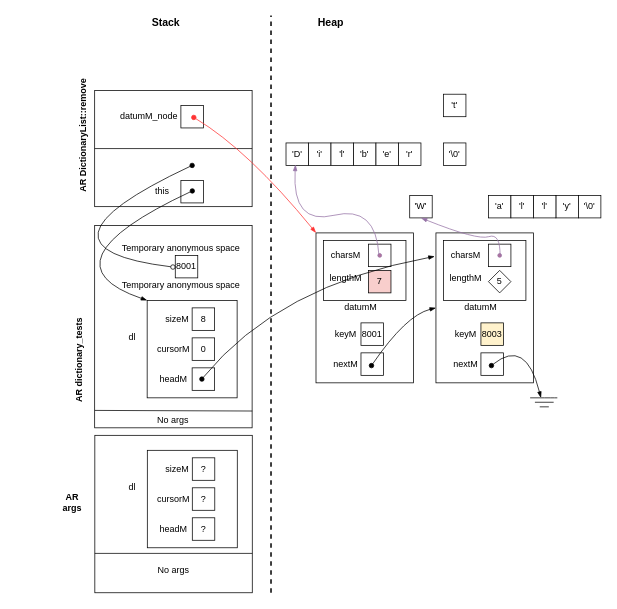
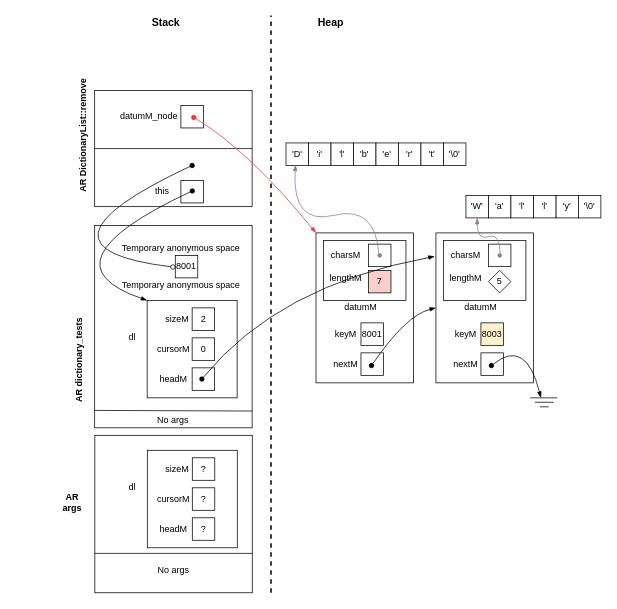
  <mxCell id="0" />
  <mxCell id="1" parent="0" />
  <mxCell id="2" value="" style="whiteSpace=wrap;html=1;" vertex="1" parent="1"><mxGeometry x="126" y="580" width="210" height="210" as="geometry" /></mxCell>
  <mxCell id="3" value="" style="endArrow=none;html=1;entryX=1;entryY=0.75;entryDx=0;entryDy=0;exitX=0;exitY=0.75;exitDx=0;exitDy=0;" edge="1" source="2" target="2" parent="1"><mxGeometry width="50" height="50" relative="1" as="geometry"><mxPoint x="86" y="850" as="sourcePoint" /><mxPoint x="136" y="800" as="targetPoint" /></mxGeometry></mxCell>
  <mxCell id="4" value="&lt;b&gt;AR args&lt;/b&gt;" style="text;html=1;strokeColor=none;fillColor=none;align=center;verticalAlign=middle;whiteSpace=wrap;rounded=0;" vertex="1" parent="1"><mxGeometry x="76" y="660" width="40" height="20" as="geometry" /></mxCell>
  <mxCell id="5" value="No args" style="text;html=1;strokeColor=none;fillColor=none;align=center;verticalAlign=middle;whiteSpace=wrap;rounded=0;" vertex="1" parent="1"><mxGeometry x="191" y="750" width="80" height="20" as="geometry" /></mxCell>
  <mxCell id="6" value="" style="whiteSpace=wrap;html=1;" vertex="1" parent="1"><mxGeometry x="196" y="600" width="120" height="130" as="geometry" /></mxCell>
  <mxCell id="7" value="dl" style="text;html=1;strokeColor=none;fillColor=none;align=center;verticalAlign=middle;whiteSpace=wrap;rounded=0;" vertex="1" parent="1"><mxGeometry x="156" y="640" width="40" height="20" as="geometry" /></mxCell>
  <mxCell id="8" value="?" style="whiteSpace=wrap;html=1;aspect=fixed;" vertex="1" parent="1"><mxGeometry x="256" y="610" width="30" height="30" as="geometry" /></mxCell>
  <mxCell id="9" value="?" style="whiteSpace=wrap;html=1;aspect=fixed;" vertex="1" parent="1"><mxGeometry x="256" y="650" width="30" height="30" as="geometry" /></mxCell>
  <mxCell id="10" value="?" style="whiteSpace=wrap;html=1;aspect=fixed;" vertex="1" parent="1"><mxGeometry x="256" y="690" width="30" height="30" as="geometry" /></mxCell>
  <mxCell id="11" value="sizeM" style="text;html=1;strokeColor=none;fillColor=none;align=center;verticalAlign=middle;whiteSpace=wrap;rounded=0;" vertex="1" parent="1"><mxGeometry x="216" y="615" width="40" height="20" as="geometry" /></mxCell>
  <mxCell id="12" value="cursorM" style="text;html=1;strokeColor=none;fillColor=none;align=center;verticalAlign=middle;whiteSpace=wrap;rounded=0;" vertex="1" parent="1"><mxGeometry x="211" y="655" width="40" height="20" as="geometry" /></mxCell>
  <mxCell id="13" value="headM" style="text;html=1;strokeColor=none;fillColor=none;align=center;verticalAlign=middle;whiteSpace=wrap;rounded=0;" vertex="1" parent="1"><mxGeometry x="211" y="695" width="40" height="20" as="geometry" /></mxCell>
  <mxCell id="14" value="" style="endArrow=none;dashed=1;html=1;strokeWidth=2;" edge="1" parent="1"><mxGeometry width="50" height="50" relative="1" as="geometry"><mxPoint x="361" y="790" as="sourcePoint" /><mxPoint x="361" y="20" as="targetPoint" /></mxGeometry></mxCell>
  <mxCell id="15" value="&lt;font style=&quot;font-size: 14px&quot;&gt;Stack&lt;/font&gt;" style="text;html=1;strokeColor=none;fillColor=none;align=center;verticalAlign=middle;whiteSpace=wrap;rounded=0;fontStyle=1" vertex="1" parent="1"><mxGeometry x="200.79" y="20" width="40" height="20" as="geometry" /></mxCell>
  <mxCell id="16" value="&lt;font style=&quot;font-size: 14px&quot;&gt;Heap&lt;/font&gt;" style="text;html=1;strokeColor=none;fillColor=none;align=center;verticalAlign=middle;whiteSpace=wrap;rounded=0;fontStyle=1" vertex="1" parent="1"><mxGeometry x="421" y="20" width="40" height="20" as="geometry" /></mxCell>
  <mxCell id="17" value="" style="whiteSpace=wrap;html=1;" vertex="1" parent="1"><mxGeometry x="125.79" y="300" width="210" height="270" as="geometry" /></mxCell>
  <mxCell id="18" value="&lt;b&gt;AR dictionary_tests&lt;/b&gt;" style="text;html=1;strokeColor=none;fillColor=none;align=center;verticalAlign=middle;whiteSpace=wrap;rounded=0;rotation=270;" vertex="1" parent="1"><mxGeometry x="30.79" y="470" width="150" height="20" as="geometry" /></mxCell>
  <mxCell id="19" value="" style="whiteSpace=wrap;html=1;" vertex="1" parent="1"><mxGeometry x="195.79" y="400" width="120" height="130" as="geometry" /></mxCell>
  <mxCell id="20" value="dl" style="text;html=1;strokeColor=none;fillColor=none;align=center;verticalAlign=middle;whiteSpace=wrap;rounded=0;" vertex="1" parent="1"><mxGeometry x="155.79" y="440" width="40" height="20" as="geometry" /></mxCell>
- <mxCell id="21" value="8" style="whiteSpace=wrap;html=1;aspect=fixed;" vertex="1" parent="1"><mxGeometry x="255.79" y="410" width="30" height="30" as="geometry" /></mxCell>
+ <mxCell id="21" value="2" style="whiteSpace=wrap;html=1;aspect=fixed;" vertex="1" parent="1"><mxGeometry x="255.79" y="410" width="30" height="30" as="geometry" /></mxCell>
  <mxCell id="22" value="0" style="whiteSpace=wrap;html=1;aspect=fixed;" vertex="1" parent="1"><mxGeometry x="255.79" y="450" width="30" height="30" as="geometry" /></mxCell>
  <mxCell id="23" value="" style="whiteSpace=wrap;html=1;aspect=fixed;" vertex="1" parent="1"><mxGeometry x="255.79" y="490" width="30" height="30" as="geometry" /></mxCell>
  <mxCell id="24" value="sizeM" style="text;html=1;strokeColor=none;fillColor=none;align=center;verticalAlign=middle;whiteSpace=wrap;rounded=0;" vertex="1" parent="1"><mxGeometry x="215.79" y="415" width="40" height="20" as="geometry" /></mxCell>
  <mxCell id="25" value="cursorM" style="text;html=1;strokeColor=none;fillColor=none;align=center;verticalAlign=middle;whiteSpace=wrap;rounded=0;" vertex="1" parent="1"><mxGeometry x="210.79" y="455" width="40" height="20" as="geometry" /></mxCell>
  <mxCell id="26" value="headM" style="text;html=1;strokeColor=none;fillColor=none;align=center;verticalAlign=middle;whiteSpace=wrap;rounded=0;" vertex="1" parent="1"><mxGeometry x="210.79" y="495" width="40" height="20" as="geometry" /></mxCell>
  <mxCell id="27" value="No args" style="text;html=1;strokeColor=none;fillColor=none;align=center;verticalAlign=middle;whiteSpace=wrap;rounded=0;" vertex="1" parent="1"><mxGeometry x="198.29" y="550" width="65" height="20" as="geometry" /></mxCell>
  <mxCell id="28" value="" style="whiteSpace=wrap;html=1;" vertex="1" parent="1"><mxGeometry x="421" y="310" width="130" height="200" as="geometry" /></mxCell>
  <mxCell id="29" value="" style="group" vertex="1" connectable="0" parent="1"><mxGeometry x="431" y="320" width="110" height="80" as="geometry" /></mxCell>
  <mxCell id="30" value="" style="group" vertex="1" connectable="0" parent="29"><mxGeometry width="110" height="80" as="geometry" /></mxCell>
  <mxCell id="31" value="" style="whiteSpace=wrap;html=1;" vertex="1" parent="30"><mxGeometry width="110" height="80" as="geometry" /></mxCell>
  <mxCell id="32" value="charsM" style="text;html=1;strokeColor=none;fillColor=none;align=center;verticalAlign=middle;whiteSpace=wrap;rounded=0;" vertex="1" parent="30"><mxGeometry x="10" y="10" width="40" height="20" as="geometry" /></mxCell>
  <mxCell id="33" value="lengthM" style="text;html=1;strokeColor=none;fillColor=none;align=center;verticalAlign=middle;whiteSpace=wrap;rounded=0;" vertex="1" parent="30"><mxGeometry x="10" y="40" width="40" height="20" as="geometry" /></mxCell>
  <mxCell id="34" value="" style="whiteSpace=wrap;html=1;aspect=fixed;" vertex="1" parent="30"><mxGeometry x="60" y="5" width="30" height="30" as="geometry" /></mxCell>
  <mxCell id="35" value="7" style="whiteSpace=wrap;html=1;aspect=fixed;fillColor=#f8cecc;" vertex="1" parent="30"><mxGeometry x="60" y="40" width="30" height="30" as="geometry" /></mxCell>
  <mxCell id="36" value="" style="ellipse;whiteSpace=wrap;html=1;aspect=fixed;direction=south;strokeColor=#9673a6;fillColor=#B5739D;" vertex="1" parent="30"><mxGeometry x="72.5" y="17.5" width="5" height="5" as="geometry" /></mxCell>
  <mxCell id="37" value="datumM" style="text;html=1;strokeColor=none;fillColor=none;align=center;verticalAlign=middle;whiteSpace=wrap;rounded=0;" vertex="1" parent="1"><mxGeometry x="461" y="400" width="40" height="20" as="geometry" /></mxCell>
  <mxCell id="38" value="8001" style="whiteSpace=wrap;html=1;aspect=fixed;" vertex="1" parent="1"><mxGeometry x="481" y="430" width="30" height="30" as="geometry" /></mxCell>
  <mxCell id="39" value="" style="whiteSpace=wrap;html=1;aspect=fixed;" vertex="1" parent="1"><mxGeometry x="481" y="470" width="30" height="30" as="geometry" /></mxCell>
  <mxCell id="40" value="keyM" style="text;html=1;strokeColor=none;fillColor=none;align=center;verticalAlign=middle;whiteSpace=wrap;rounded=0;" vertex="1" parent="1"><mxGeometry x="441" y="435" width="40" height="20" as="geometry" /></mxCell>
  <mxCell id="41" value="nextM" style="text;html=1;strokeColor=none;fillColor=none;align=center;verticalAlign=middle;whiteSpace=wrap;rounded=0;" vertex="1" parent="1"><mxGeometry x="441" y="475" width="40" height="20" as="geometry" /></mxCell>
  <mxCell id="42" value="8001" style="whiteSpace=wrap;html=1;aspect=fixed;" vertex="1" parent="1"><mxGeometry x="233.29" y="340" width="30" height="30" as="geometry" /></mxCell>
  <mxCell id="43" value="Temporary anonymous space" style="text;html=1;strokeColor=none;fillColor=none;align=center;verticalAlign=middle;whiteSpace=wrap;rounded=0;" vertex="1" parent="1"><mxGeometry x="145.79" y="320" width="190" height="20" as="geometry" /></mxCell>
  <mxCell id="44" value="Temporary anonymous space" style="text;html=1;strokeColor=none;fillColor=none;align=center;verticalAlign=middle;whiteSpace=wrap;rounded=0;" vertex="1" parent="1"><mxGeometry x="145.79" y="370" width="190" height="20" as="geometry" /></mxCell>
  <mxCell id="45" value="" style="whiteSpace=wrap;html=1;" vertex="1" parent="1"><mxGeometry x="125.79" y="120" width="210" height="155" as="geometry" /></mxCell>
  <mxCell id="46" value="&lt;b&gt;AR DictionaryList::remove&lt;/b&gt;" style="text;html=1;strokeColor=none;fillColor=none;align=center;verticalAlign=middle;whiteSpace=wrap;rounded=0;rotation=270;" vertex="1" parent="1"><mxGeometry x="20.79" y="170" width="180" height="20" as="geometry" /></mxCell>
  <mxCell id="47" value="" style="curved=1;endArrow=oval;html=1;endFill=1;startArrow=blockThin;startFill=1;strokeWidth=1;exitX=0;exitY=0.5;exitDx=0;exitDy=0;entryX=0.467;entryY=0.567;entryDx=0;entryDy=0;entryPerimeter=0;" edge="1" parent="1" source="71" target="39"><mxGeometry width="50" height="50" relative="1" as="geometry"><mxPoint x="651" y="335" as="sourcePoint" /><mxPoint x="499" y="490" as="targetPoint" /><Array as="points"><mxPoint x="541" y="420" /></Array></mxGeometry></mxCell>
  <mxCell id="48" value="'D'" style="whiteSpace=wrap;html=1;aspect=fixed;" vertex="1" parent="1"><mxGeometry x="381" y="190" width="30" height="30" as="geometry" /></mxCell>
  <mxCell id="49" value="'i'" style="whiteSpace=wrap;html=1;aspect=fixed;" vertex="1" parent="1"><mxGeometry x="411" y="190" width="30" height="30" as="geometry" /></mxCell>
  <mxCell id="50" value="'l'" style="whiteSpace=wrap;html=1;aspect=fixed;" vertex="1" parent="1"><mxGeometry x="441" y="190" width="30" height="30" as="geometry" /></mxCell>
  <mxCell id="51" value="'b'" style="whiteSpace=wrap;html=1;aspect=fixed;" vertex="1" parent="1"><mxGeometry x="471" y="190" width="30" height="30" as="geometry" /></mxCell>
  <mxCell id="52" value="'e'" style="whiteSpace=wrap;html=1;aspect=fixed;" vertex="1" parent="1"><mxGeometry x="501" y="190" width="30" height="30" as="geometry" /></mxCell>
  <mxCell id="53" value="'r'" style="whiteSpace=wrap;html=1;aspect=fixed;" vertex="1" parent="1"><mxGeometry x="531" y="190" width="30" height="30" as="geometry" /></mxCell>
- <mxCell id="54" value="'t'" style="whiteSpace=wrap;html=1;aspect=fixed;" vertex="1" parent="1"><mxGeometry x="591" y="125" width="30" height="30" as="geometry" /></mxCell>
+ <mxCell id="54" value="'t'" style="whiteSpace=wrap;html=1;aspect=fixed;" vertex="1" parent="1"><mxGeometry x="561" y="190" width="30" height="30" as="geometry" /></mxCell>
  <mxCell id="55" value="'\0'" style="whiteSpace=wrap;html=1;aspect=fixed;" vertex="1" parent="1"><mxGeometry x="591" y="190" width="30" height="30" as="geometry" /></mxCell>
  <mxCell id="56" value="" style="curved=1;endArrow=none;html=1;endFill=0;startArrow=blockThin;startFill=1;strokeWidth=1;exitX=0.42;exitY=0.967;exitDx=0;exitDy=0;fillColor=#e1d5e7;strokeColor=#9673a6;exitPerimeter=0;" edge="1" parent="1" source="48"><mxGeometry width="50" height="50" relative="1" as="geometry"><mxPoint x="591" y="263" as="sourcePoint" /><mxPoint x="505" y="340" as="targetPoint" /><Array as="points"><mxPoint x="389" y="300" /><mxPoint x="501" y="273" /></Array></mxGeometry></mxCell>
  <mxCell id="57" value="this" style="text;html=1;strokeColor=none;fillColor=none;align=center;verticalAlign=middle;whiteSpace=wrap;rounded=0;" vertex="1" parent="1"><mxGeometry x="195.79" y="245" width="40" height="20" as="geometry" /></mxCell>
  <mxCell id="58" value="" style="whiteSpace=wrap;html=1;aspect=fixed;" vertex="1" parent="1"><mxGeometry x="240.79" y="240" width="30" height="30" as="geometry" /></mxCell>
  <mxCell id="59" value="" style="curved=1;endArrow=oval;html=1;endFill=1;startArrow=oval;startFill=0;entryX=0.5;entryY=0.5;entryDx=0;entryDy=0;exitX=-0.104;exitY=0.517;exitDx=0;exitDy=0;strokeWidth=1;entryPerimeter=0;exitPerimeter=0;" edge="1" parent="1" source="42"><mxGeometry width="50" height="50" relative="1" as="geometry"><mxPoint x="245.79" y="205" as="sourcePoint" /><mxPoint x="255.79" y="220" as="targetPoint" /><Array as="points"><mxPoint x="21" y="330" /></Array></mxGeometry></mxCell>
- <mxCell id="60" value="'W'" style="whiteSpace=wrap;html=1;aspect=fixed;" vertex="1" parent="1"><mxGeometry x="546" y="260" width="30" height="30" as="geometry" /></mxCell>
+ <mxCell id="60" value="'W'" style="whiteSpace=wrap;html=1;aspect=fixed;" vertex="1" parent="1"><mxGeometry x="621" y="260" width="30" height="30" as="geometry" /></mxCell>
  <mxCell id="61" value="'a'" style="whiteSpace=wrap;html=1;aspect=fixed;" vertex="1" parent="1"><mxGeometry x="651" y="260" width="30" height="30" as="geometry" /></mxCell>
  <mxCell id="62" value="'y'" style="whiteSpace=wrap;html=1;aspect=fixed;" vertex="1" parent="1"><mxGeometry x="741" y="260" width="30" height="30" as="geometry" /></mxCell>
  <mxCell id="63" value="'l'" style="whiteSpace=wrap;html=1;aspect=fixed;" vertex="1" parent="1"><mxGeometry x="711" y="260" width="30" height="30" as="geometry" /></mxCell>
  <mxCell id="64" value="'l'" style="whiteSpace=wrap;html=1;aspect=fixed;" vertex="1" parent="1"><mxGeometry x="681" y="260" width="30" height="30" as="geometry" /></mxCell>
  <mxCell id="65" value="'\0'" style="whiteSpace=wrap;html=1;aspect=fixed;" vertex="1" parent="1"><mxGeometry x="771" y="260" width="30" height="30" as="geometry" /></mxCell>
  <mxCell id="66" value="" style="group" vertex="1" connectable="0" parent="1"><mxGeometry x="711" y="530" width="29" height="12" as="geometry" /></mxCell>
  <mxCell id="67" value="" style="group" vertex="1" connectable="0" parent="66"><mxGeometry width="29" height="12" as="geometry" /></mxCell>
  <mxCell id="68" value="" style="endArrow=none;html=1;strokeWidth=1;" edge="1" parent="67"><mxGeometry width="50" height="50" relative="1" as="geometry"><mxPoint x="-4.35" as="sourcePoint" /><mxPoint x="31.9" as="targetPoint" /><Array as="points"><mxPoint x="24.65" /></Array></mxGeometry></mxCell>
  <mxCell id="69" value="" style="endArrow=none;html=1;strokeWidth=1;" edge="1" parent="67"><mxGeometry width="50" height="50" relative="1" as="geometry"><mxPoint x="2" y="5.9" as="sourcePoint" /><mxPoint x="27" y="5.9" as="targetPoint" /></mxGeometry></mxCell>
  <mxCell id="70" value="" style="endArrow=none;html=1;strokeWidth=1;" edge="1" parent="66"><mxGeometry width="50" height="50" relative="1" as="geometry"><mxPoint x="8.45" y="12" as="sourcePoint" /><mxPoint x="20.55" y="12" as="targetPoint" /></mxGeometry></mxCell>
  <mxCell id="71" value="" style="whiteSpace=wrap;html=1;" vertex="1" parent="1"><mxGeometry x="581" y="310" width="130" height="200" as="geometry" /></mxCell>
  <mxCell id="72" value="" style="group" vertex="1" connectable="0" parent="1"><mxGeometry x="591" y="320" width="110" height="80" as="geometry" /></mxCell>
  <mxCell id="73" value="" style="whiteSpace=wrap;html=1;" vertex="1" parent="72"><mxGeometry width="110" height="80" as="geometry" /></mxCell>
  <mxCell id="74" value="charsM" style="text;html=1;strokeColor=none;fillColor=none;align=center;verticalAlign=middle;whiteSpace=wrap;rounded=0;" vertex="1" parent="72"><mxGeometry x="10" y="10" width="40" height="20" as="geometry" /></mxCell>
  <mxCell id="75" value="lengthM" style="text;html=1;strokeColor=none;fillColor=none;align=center;verticalAlign=middle;whiteSpace=wrap;rounded=0;" vertex="1" parent="72"><mxGeometry x="10" y="40" width="40" height="20" as="geometry" /></mxCell>
  <mxCell id="76" value="" style="whiteSpace=wrap;html=1;aspect=fixed;" vertex="1" parent="72"><mxGeometry x="60" y="5" width="30" height="30" as="geometry" /></mxCell>
  <mxCell id="77" value="5" style="rhombus;whiteSpace=wrap;html=1;aspect=fixed;" vertex="1" parent="72"><mxGeometry x="60" y="40" width="30" height="30" as="geometry" /></mxCell>
  <mxCell id="78" value="" style="ellipse;whiteSpace=wrap;html=1;aspect=fixed;direction=south;strokeColor=#9673a6;fillColor=#B5739D;" vertex="1" parent="72"><mxGeometry x="72.5" y="17.5" width="5" height="5" as="geometry" /></mxCell>
  <mxCell id="79" value="datumM" style="text;html=1;strokeColor=none;fillColor=none;align=center;verticalAlign=middle;whiteSpace=wrap;rounded=0;" vertex="1" parent="1"><mxGeometry x="621" y="400" width="40" height="20" as="geometry" /></mxCell>
  <mxCell id="80" value="8003" style="whiteSpace=wrap;html=1;aspect=fixed;fillColor=#fff2cc;" vertex="1" parent="1"><mxGeometry x="641" y="430" width="30" height="30" as="geometry" /></mxCell>
  <mxCell id="81" value="" style="whiteSpace=wrap;html=1;aspect=fixed;" vertex="1" parent="1"><mxGeometry x="641" y="470" width="30" height="30" as="geometry" /></mxCell>
  <mxCell id="82" value="keyM" style="text;html=1;strokeColor=none;fillColor=none;align=center;verticalAlign=middle;whiteSpace=wrap;rounded=0;" vertex="1" parent="1"><mxGeometry x="601" y="435" width="40" height="20" as="geometry" /></mxCell>
  <mxCell id="83" value="nextM" style="text;html=1;strokeColor=none;fillColor=none;align=center;verticalAlign=middle;whiteSpace=wrap;rounded=0;" vertex="1" parent="1"><mxGeometry x="601" y="475" width="40" height="20" as="geometry" /></mxCell>
  <mxCell id="84" value="" style="curved=1;endArrow=oval;html=1;endFill=1;startArrow=blockThin;startFill=1;strokeWidth=1;entryX=0.467;entryY=0.567;entryDx=0;entryDy=0;entryPerimeter=0;" edge="1" parent="1"><mxGeometry width="50" height="50" relative="1" as="geometry"><mxPoint x="721" y="530" as="sourcePoint" /><mxPoint x="655" y="487.01" as="targetPoint" /><Array as="points"><mxPoint x="701" y="450" /></Array></mxGeometry></mxCell>
  <mxCell id="85" value="" style="curved=1;endArrow=none;html=1;endFill=0;startArrow=blockThin;startFill=1;strokeWidth=1;exitX=0.5;exitY=1;exitDx=0;exitDy=0;fillColor=#e1d5e7;strokeColor=#9673a6;" edge="1" parent="1" source="60"><mxGeometry width="50" height="50" relative="1" as="geometry"><mxPoint x="587" y="261" as="sourcePoint" /><mxPoint x="666.5" y="341" as="targetPoint" /><Array as="points"><mxPoint x="636" y="320" /><mxPoint x="667" y="310" /></Array></mxGeometry></mxCell>
  <mxCell id="86" value="" style="curved=1;endArrow=oval;html=1;endFill=1;startArrow=blockThin;startFill=1;entryX=0.507;entryY=0.467;entryDx=0;entryDy=0;strokeWidth=1;entryPerimeter=0;exitX=0;exitY=0;exitDx=0;exitDy=0;" edge="1" parent="1" source="19" target="58"><mxGeometry width="50" height="50" relative="1" as="geometry"><mxPoint x="408.01" y="-9" as="sourcePoint" /><mxPoint x="256" y="146" as="targetPoint" /><Array as="points"><mxPoint x="51" y="350" /></Array></mxGeometry></mxCell>
  <mxCell id="87" style="edgeStyle=orthogonalEdgeStyle;rounded=0;orthogonalLoop=1;jettySize=auto;html=1;exitX=0;exitY=0.5;exitDx=0;exitDy=0;entryX=1;entryY=0.5;entryDx=0;entryDy=0;startArrow=none;startFill=0;endArrow=none;endFill=0;strokeColor=#FF3333;strokeWidth=1;opacity=0;" edge="1" parent="1" source="45" target="45"><mxGeometry relative="1" as="geometry" /></mxCell>
  <mxCell id="88" value="datumM_node" style="text;html=1;strokeColor=none;fillColor=none;align=center;verticalAlign=middle;whiteSpace=wrap;rounded=0;" vertex="1" parent="1"><mxGeometry x="157.04" y="145" width="82.5" height="20" as="geometry" /></mxCell>
  <mxCell id="89" value="" style="whiteSpace=wrap;html=1;aspect=fixed;" vertex="1" parent="1"><mxGeometry x="240.79" y="140" width="30" height="30" as="geometry" /></mxCell>
  <mxCell id="90" value="" style="endArrow=none;html=1;strokeWidth=1;exitX=0.001;exitY=0.914;exitDx=0;exitDy=0;exitPerimeter=0;entryX=1.001;entryY=0.917;entryDx=0;entryDy=0;entryPerimeter=0;" edge="1" parent="1" source="17" target="17"><mxGeometry width="50" height="50" relative="1" as="geometry"><mxPoint x="350.79" y="450" as="sourcePoint" /><mxPoint x="330.79" y="539" as="targetPoint" /></mxGeometry></mxCell>
  <mxCell id="91" value="" style="endArrow=none;html=1;strokeWidth=1;entryX=1;entryY=0.5;entryDx=0;entryDy=0;exitX=0;exitY=0.5;exitDx=0;exitDy=0;" edge="1" parent="1" source="45" target="45"><mxGeometry width="50" height="50" relative="1" as="geometry"><mxPoint x="131" y="220" as="sourcePoint" /><mxPoint x="181" y="170" as="targetPoint" /></mxGeometry></mxCell>
  <mxCell id="92" value="" style="curved=1;endArrow=oval;html=1;endFill=1;startArrow=blockThin;startFill=1;entryX=0.574;entryY=0.533;entryDx=0;entryDy=0;strokeWidth=1;entryPerimeter=0;strokeColor=#FF3333;" edge="1" parent="1" target="89"><mxGeometry width="50" height="50" relative="1" as="geometry"><mxPoint x="421" y="310" as="sourcePoint" /><mxPoint x="256" y="85" as="targetPoint" /><Array as="points"><mxPoint x="331" y="200" /></Array></mxGeometry></mxCell>
  <mxCell id="93" value="" style="curved=1;endArrow=oval;html=1;endFill=1;startArrow=blockThin;startFill=1;entryX=0.433;entryY=0.5;entryDx=0;entryDy=0;strokeWidth=1;entryPerimeter=0;exitX=-0.013;exitY=0.157;exitDx=0;exitDy=0;exitPerimeter=0;" edge="1" parent="1" source="71" target="23"><mxGeometry width="50" height="50" relative="1" as="geometry"><mxPoint x="421" y="310" as="sourcePoint" /><mxPoint x="411" y="320" as="targetPoint" /><Array as="points"><mxPoint x="371" y="380" /></Array></mxGeometry></mxCell>
